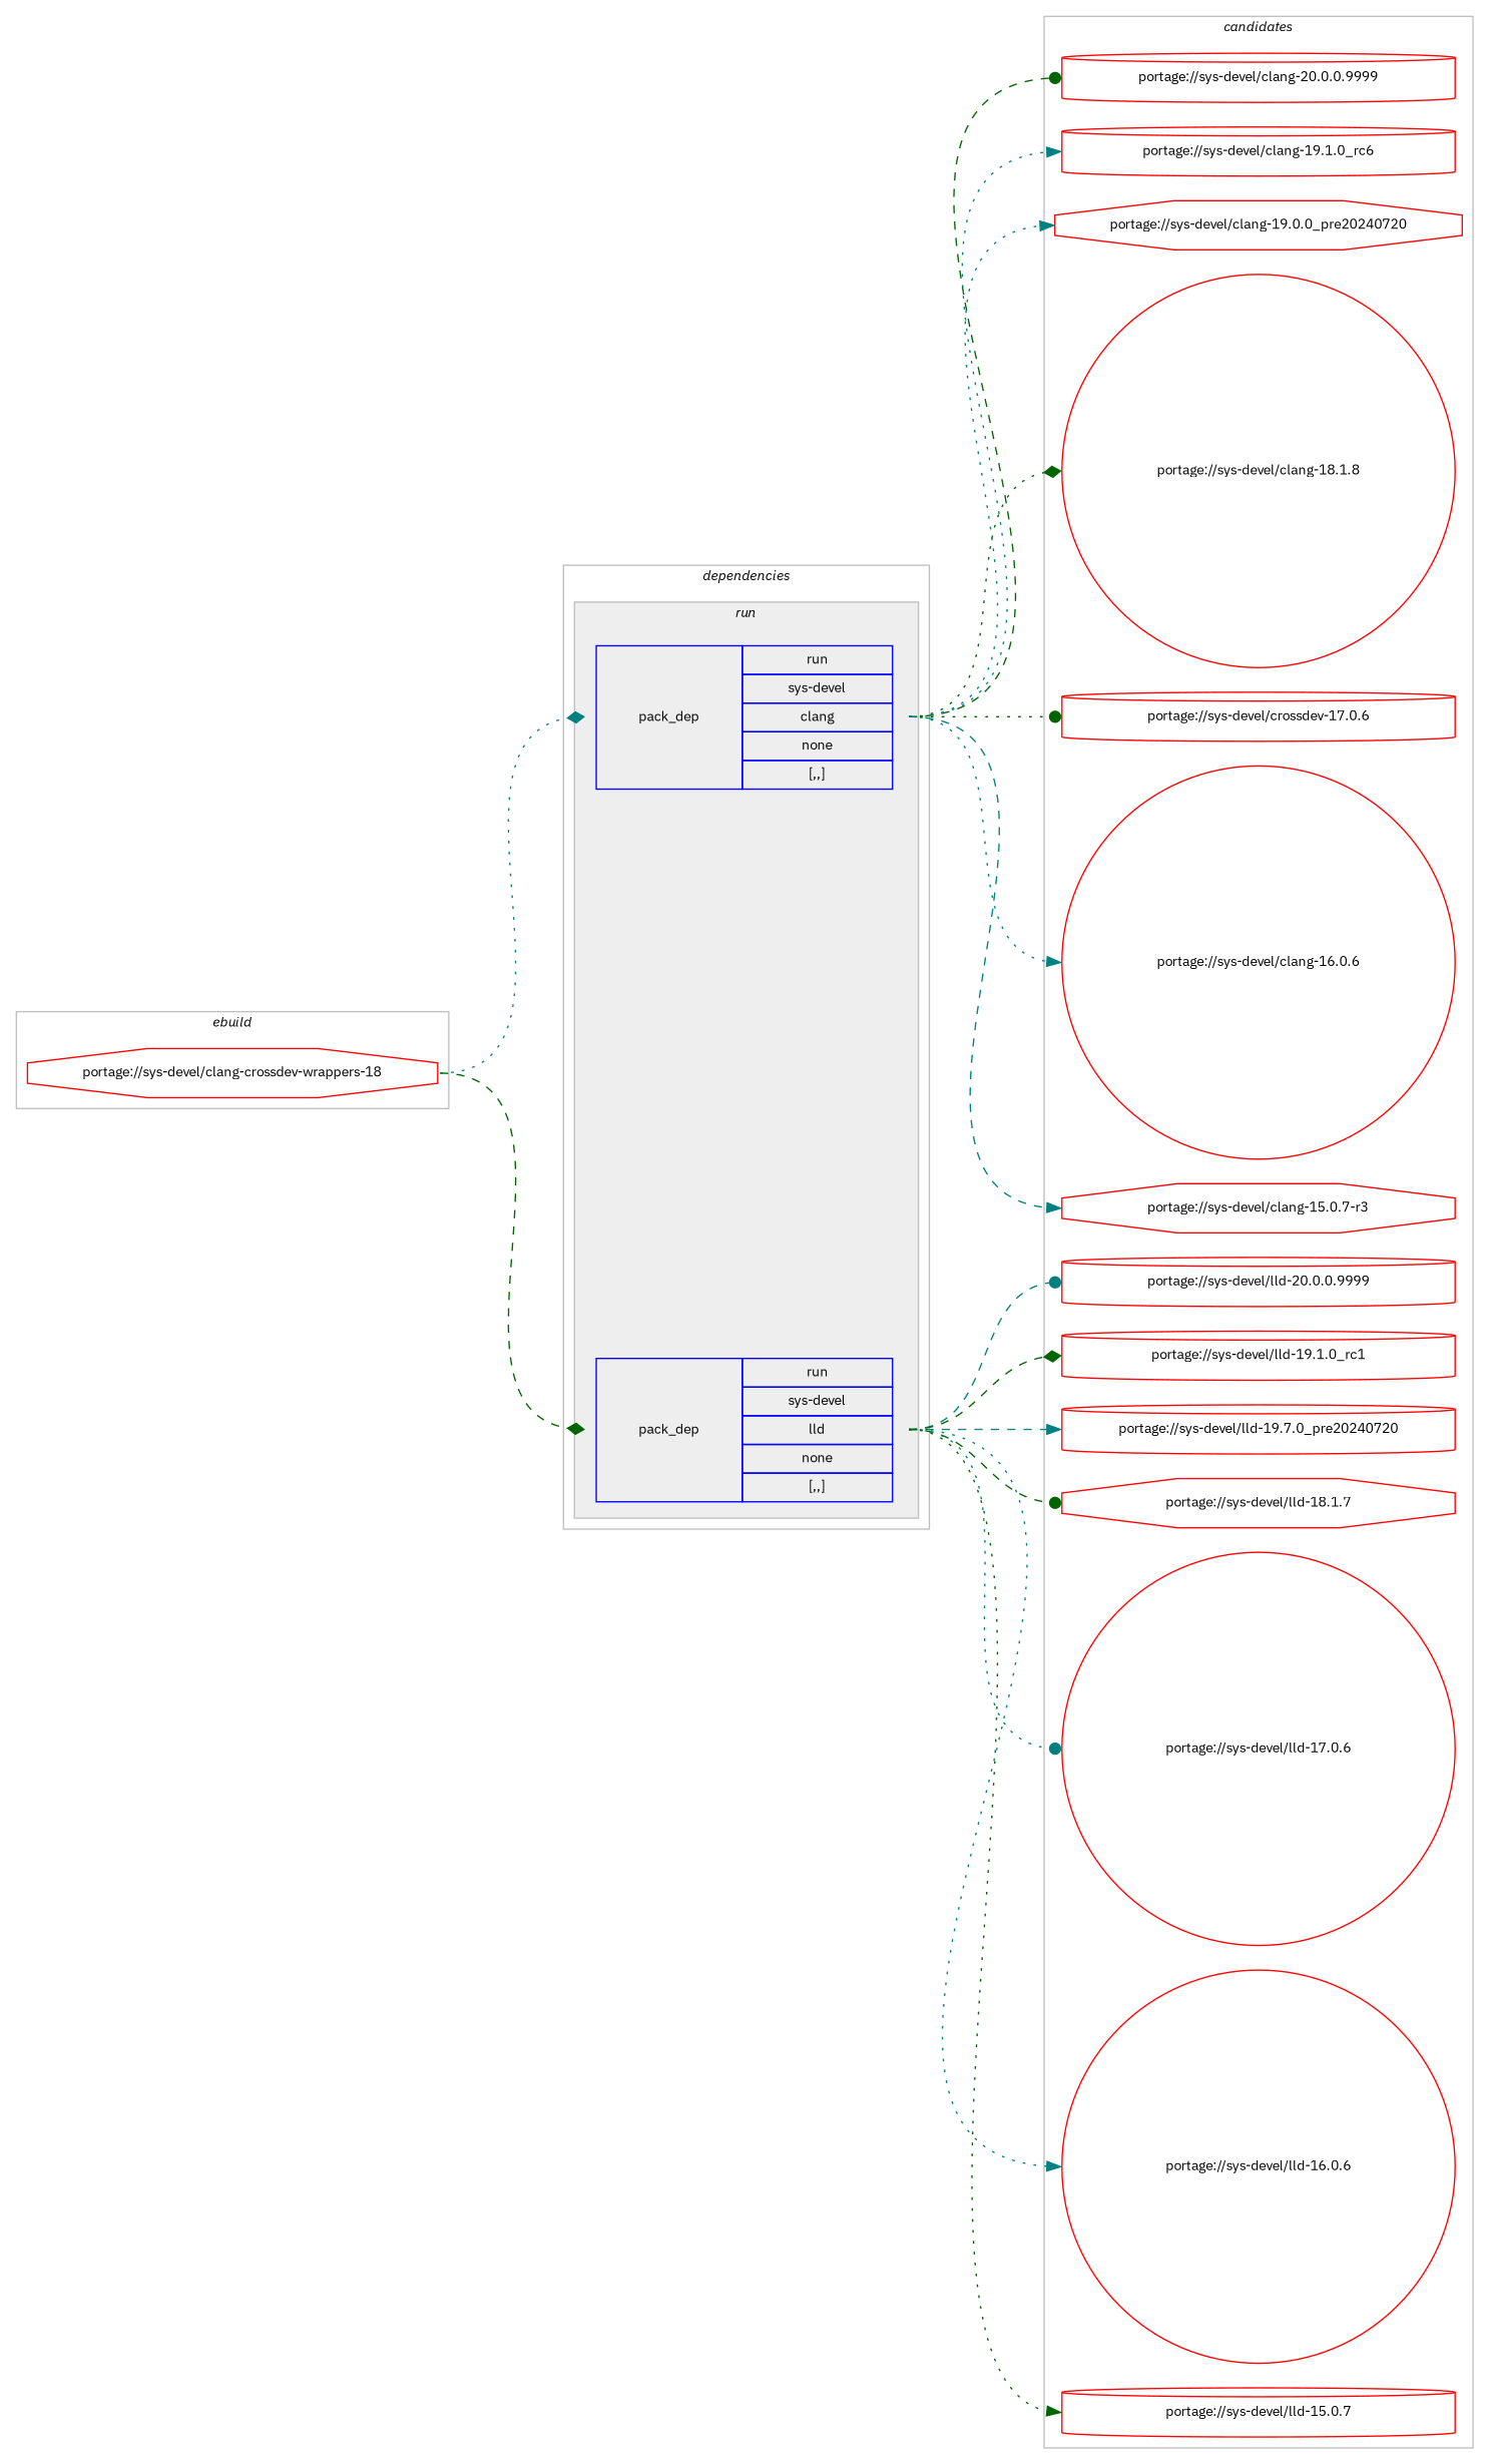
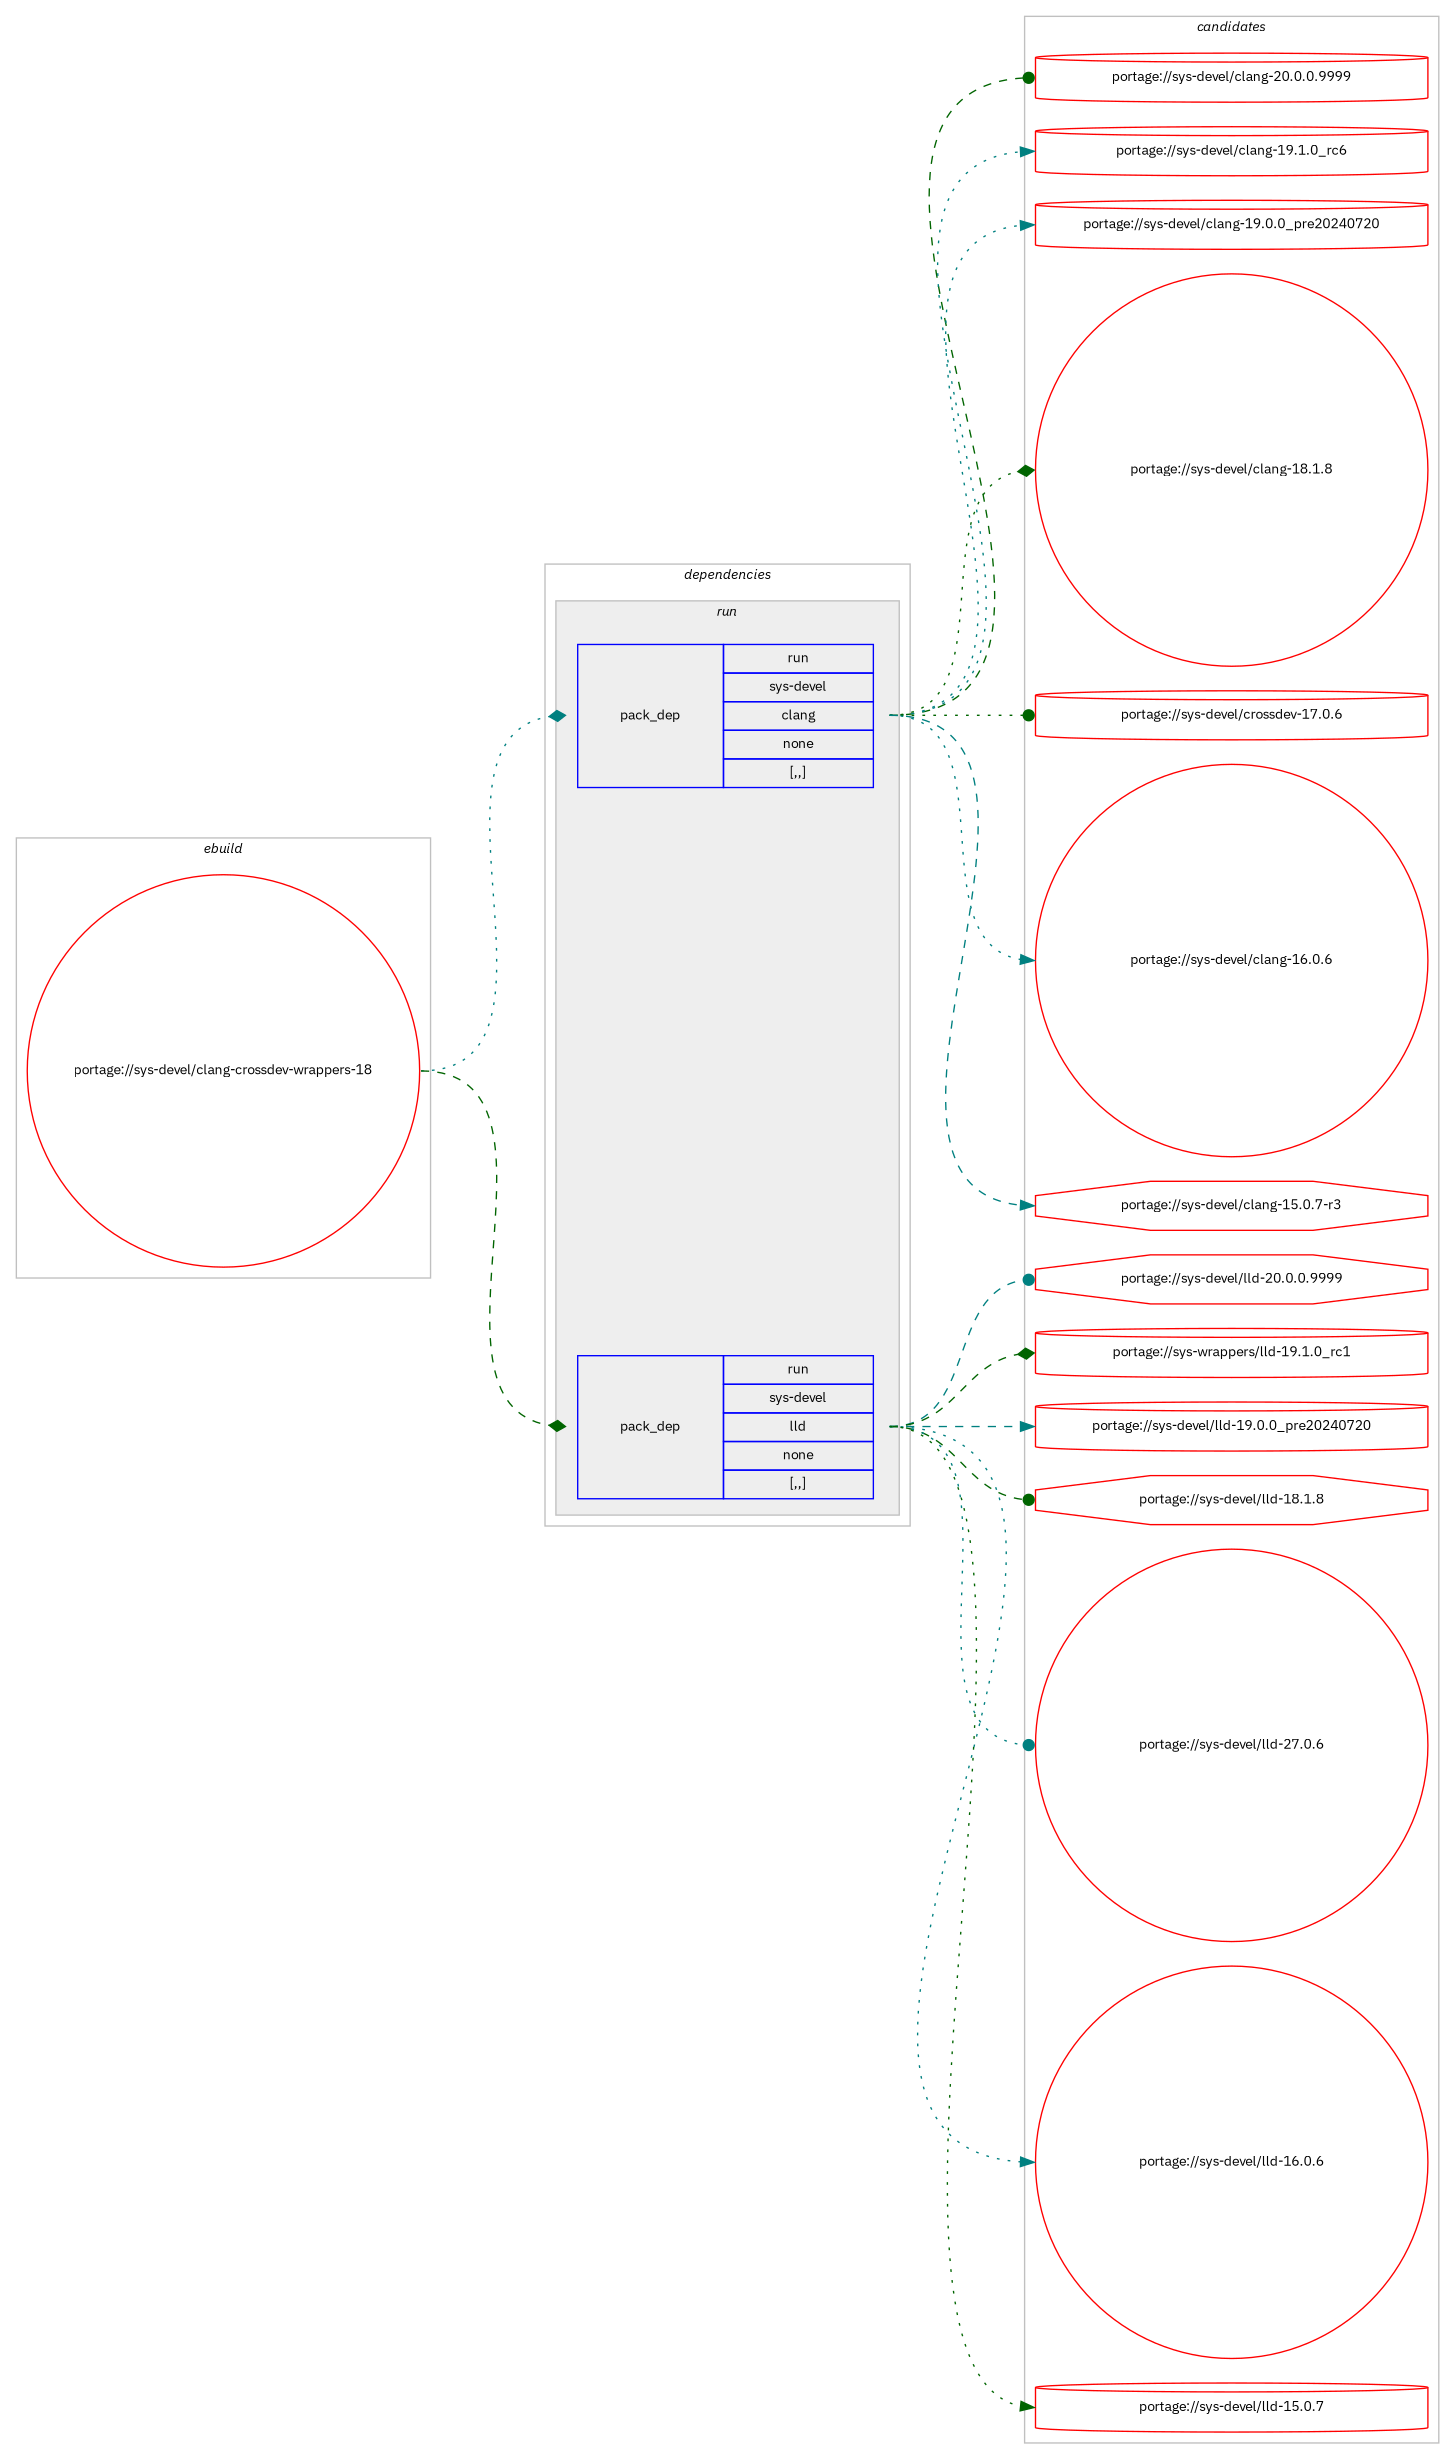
  digraph {
    compound=true
    concentrate=true
    fontname="IBM Plex Sans"
    fontsize=10
    newrank=true
    rankdir=LR
    ranksep=1.5
    node [color=red fontname="IBM Plex Sans" fontsize=10 shape=cylinder]
    edge [arrowhead=normal color=teal fontname="IBM Plex Sans" headport=w style=dotted tailport=e weight=100]
-   n1 [label="portage://sys-devel/clang-crossdev-wrappers-18" shape=octagon width=4]
+   n1 [label="portage://sys-devel/clang-crossdev-wrappers-18" shape=circle width=4]
    n2 [color=blue label=<<TABLE BORDER="0" CELLBORDER="1" CELLSPACING="0" CELLPADDING="4" WIDTH="220"><TR><TD ROWSPAN="6" CELLPADDING="30">pack_dep</TD></TR><TR><TD WIDTH="110">run</TD></TR><TR><TD>sys-devel</TD></TR><TR><TD>clang</TD></TR><TR><TD>none</TD></TR><TR><TD>[,,]</TD></TR></TABLE>> shape=none]
    n3 [color=blue label=<<TABLE BORDER="0" CELLBORDER="1" CELLSPACING="0" CELLPADDING="4" WIDTH="220"><TR><TD ROWSPAN="6" CELLPADDING="30">pack_dep</TD></TR><TR><TD WIDTH="110">run</TD></TR><TR><TD>sys-devel</TD></TR><TR><TD>lld</TD></TR><TR><TD>none</TD></TR><TR><TD>[,,]</TD></TR></TABLE>> shape=none]
    n4 [label="portage://sys-devel/clang-20.0.0.9999" width=4]
    n5 [label="portage://sys-devel/clang-19.1.0_rc6" width=4]
-   n6 [label="portage://sys-devel/clang-19.0.0_pre20240720" shape=octagon width=4]
+   n6 [label="portage://sys-devel/clang-19.0.0_pre20240720" width=4]
    n7 [label="portage://sys-devel/clang-18.1.8" shape=circle width=4]
    n8 [label="portage://sys-devel/crossdev-17.0.6" width=4]
    n9 [label="portage://sys-devel/clang-16.0.6" shape=circle width=4]
    n10 [label="portage://sys-devel/clang-15.0.7-r3" shape=octagon width=4]
-   n11 [label="portage://sys-devel/lld-20.0.0.9999" width=4]
-   n12 [label="portage://sys-devel/lld-19.1.0_rc1" width=4]
-   n13 [label="portage://sys-devel/lld-19.7.0_pre20240720" width=4]
-   n14 [label="portage://sys-devel/lld-18.1.7" shape=octagon width=4]
-   n15 [label="portage://sys-devel/lld-17.0.6" shape=circle width=4]
+   n11 [label="portage://sys-devel/lld-20.0.0.9999" shape=octagon width=4]
+   n12 [label="portage://sys-wrappers/lld-19.1.0_rc1" width=4]
+   n13 [label="portage://sys-devel/lld-19.0.0_pre20240720" width=4]
+   n14 [label="portage://sys-devel/lld-18.1.8" shape=octagon width=4]
+   n15 [label="portage://sys-devel/lld-27.0.6" shape=circle width=4]
    n16 [label="portage://sys-devel/lld-16.0.6" shape=circle width=4]
    n17 [label="portage://sys-devel/lld-15.0.7" width=4]
    subgraph cluster_1 {
      color=gray
      label=<<i>ebuild</i>>
      n1
    }
    subgraph cluster_2 {
      color=gray
      label=<<i>dependencies</i>>
      subgraph cluster_3 {
        color=gray
        fillcolor="#eeeeee"
        label=<<i>compile</i>>
        style=filled
      }
      subgraph cluster_4 {
        color=gray
        fillcolor="#eeeeee"
        label=<<i>compile and run</i>>
        style=filled
      }
      subgraph cluster_5 {
        color=gray
        fillcolor="#eeeeee"
        label=<<i>run</i>>
        style=filled
        subgraph sub_6 {
          color=gray
          fillcolor="#eeeeee"
          label=<<i>run</i>>
          style=filled
          n2
        }
        subgraph sub_7 {
          color=gray
          fillcolor="#eeeeee"
          label=<<i>run</i>>
          style=filled
          n3
        }
      }
    }
    subgraph cluster_8 {
      color=gray
      label=<<i>candidates</i>>
      rank=same
      subgraph sub_9 {
        color=black
        label=<<i>candidates</i>>
        nodesep=1
        rank=same
        n4
        n5
        n6
        n7
        n8
        n9
        n10
      }
      subgraph sub_10 {
        color=black
        label=<<i>candidates</i>>
        nodesep=1
        rank=same
        n11
        n12
        n13
        n14
        n15
        n16
        n17
      }
    }
    n1 -> n2 [arrowhead=diamond weight=20]
    n1 -> n3 [arrowhead=diamond color=darkgreen style=dashed weight=20]
    n2 -> n4 [arrowhead=dot color=darkgreen style=dashed]
    n2 -> n5
    n2 -> n6
    n2 -> n7 [arrowhead=diamond color=darkgreen]
    n2 -> n8 [arrowhead=dot color=darkgreen]
    n2 -> n9
    n2 -> n10 [style=dashed]
    n3 -> n11 [arrowhead=dot style=dashed]
    n3 -> n12 [arrowhead=diamond color=darkgreen style=dashed]
    n3 -> n13 [style=dashed]
    n3 -> n14 [arrowhead=dot color=darkgreen style=dashed]
    n3 -> n15 [arrowhead=dot]
    n3 -> n16
    n3 -> n17 [color=darkgreen]
  }
